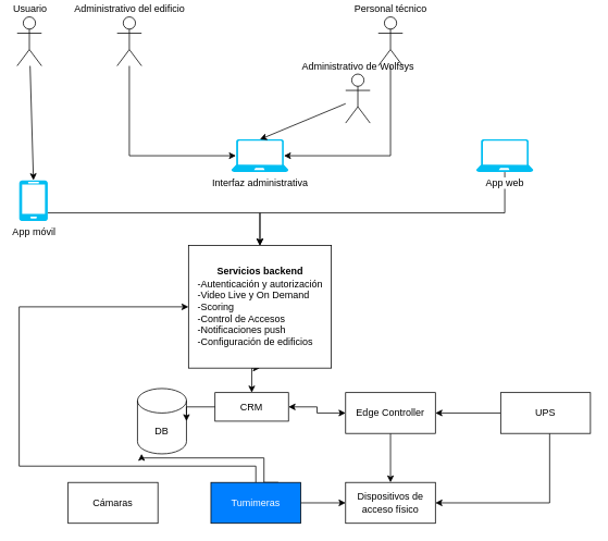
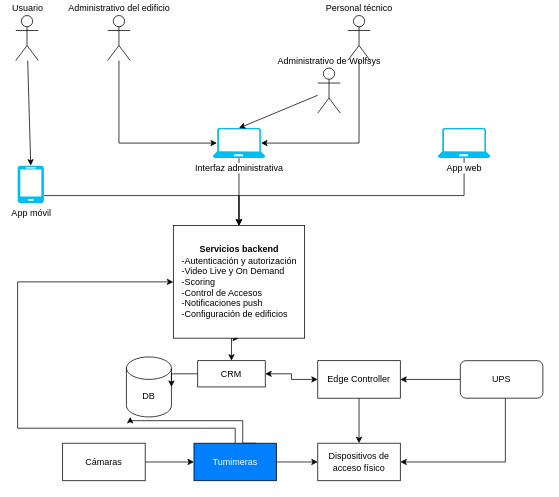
  <mxCell id="0" />
  <mxCell id="1" parent="0" />
  <mxCell id="2" value="Usuario" style="shape=umlActor;verticalLabelPosition=top;verticalAlign=bottom;html=1;align=center;labelPosition=center;" vertex="1" parent="1"><mxGeometry x="20.5" y="20" width="30" height="60" as="geometry" /></mxCell>
  <mxCell id="3" value="Administrativo del edificio" style="shape=umlActor;verticalLabelPosition=top;verticalAlign=bottom;html=1;labelPosition=center;align=center;" vertex="1" parent="1"><mxGeometry x="143" y="20" width="30" height="60" as="geometry" /></mxCell>
  <mxCell id="4" value="Personal técnico" style="shape=umlActor;verticalLabelPosition=top;verticalAlign=bottom;html=1;labelPosition=center;align=center;" vertex="1" parent="1"><mxGeometry x="463" y="20" width="30" height="60" as="geometry" /></mxCell>
  <mxCell id="5" value="Administrativo de Wolfsys" style="shape=umlActor;verticalLabelPosition=top;verticalAlign=bottom;html=1;labelPosition=center;align=center;" vertex="1" parent="1"><mxGeometry x="423" y="90" width="30" height="60" as="geometry" /></mxCell>
  <mxCell id="6" style="edgeStyle=orthogonalEdgeStyle;rounded=0;orthogonalLoop=1;jettySize=auto;html=1;entryX=0.5;entryY=0;entryDx=0;entryDy=0;" edge="1" parent="1" source="7" target="17"><mxGeometry relative="1" as="geometry"><Array as="points"><mxPoint x="36" y="260" /><mxPoint x="318" y="260" /></Array></mxGeometry></mxCell>
  <mxCell id="7" value="App móvil" style="verticalLabelPosition=bottom;html=1;verticalAlign=top;align=center;strokeColor=none;fillColor=#00BEF2;shape=mxgraph.azure.mobile;pointerEvents=1;labelBackgroundColor=default;" vertex="1" parent="1"><mxGeometry x="23" y="220" width="35" height="50" as="geometry" /></mxCell>
+ <mxCell id="8" style="edgeStyle=orthogonalEdgeStyle;rounded=0;orthogonalLoop=1;jettySize=auto;html=1;entryX=0.5;entryY=0;entryDx=0;entryDy=0;" edge="1" parent="1" source="9" target="17"><mxGeometry relative="1" as="geometry"><mxPoint x="318" y="350" as="targetPoint" /></mxGeometry></mxCell>
  <mxCell id="9" value="Interfaz administrativa" style="verticalLabelPosition=bottom;html=1;verticalAlign=top;align=center;strokeColor=none;fillColor=#00BEF2;shape=mxgraph.azure.laptop;pointerEvents=1;labelBackgroundColor=default;" vertex="1" parent="1"><mxGeometry x="283" y="170" width="70" height="40" as="geometry" /></mxCell>
  <mxCell id="10" style="edgeStyle=orthogonalEdgeStyle;rounded=0;orthogonalLoop=1;jettySize=auto;html=1;entryX=0.5;entryY=0;entryDx=0;entryDy=0;" edge="1" parent="1" source="11" target="17"><mxGeometry relative="1" as="geometry"><Array as="points"><mxPoint x="618" y="260" /><mxPoint x="318" y="260" /></Array></mxGeometry></mxCell>
  <mxCell id="11" value="App web" style="verticalLabelPosition=bottom;html=1;verticalAlign=top;align=center;strokeColor=none;fillColor=#00BEF2;shape=mxgraph.azure.laptop;pointerEvents=1;labelBackgroundColor=default;" vertex="1" parent="1"><mxGeometry x="583" y="170" width="70" height="40" as="geometry" /></mxCell>
  <mxCell id="12" style="rounded=0;orthogonalLoop=1;jettySize=auto;html=1;entryX=0.5;entryY=0;entryDx=0;entryDy=0;entryPerimeter=0;" edge="1" parent="1" source="2" target="7"><mxGeometry relative="1" as="geometry" /></mxCell>
  <mxCell id="13" style="rounded=0;orthogonalLoop=1;jettySize=auto;html=1;entryX=0.5;entryY=0;entryDx=0;entryDy=0;entryPerimeter=0;" edge="1" parent="1" source="5" target="9"><mxGeometry relative="1" as="geometry" /></mxCell>
  <mxCell id="14" style="rounded=0;orthogonalLoop=1;jettySize=auto;html=1;entryX=0.92;entryY=0.5;entryDx=0;entryDy=0;entryPerimeter=0;" edge="1" parent="1" source="4" target="9"><mxGeometry relative="1" as="geometry"><Array as="points"><mxPoint x="478" y="190" /></Array></mxGeometry></mxCell>
  <mxCell id="15" style="rounded=0;orthogonalLoop=1;jettySize=auto;html=1;entryX=0.08;entryY=0.5;entryDx=0;entryDy=0;entryPerimeter=0;" edge="1" parent="1" source="3" target="9"><mxGeometry relative="1" as="geometry"><Array as="points"><mxPoint x="158" y="190" /></Array></mxGeometry></mxCell>
  <mxCell id="16" style="edgeStyle=orthogonalEdgeStyle;rounded=0;orthogonalLoop=1;jettySize=auto;html=1;exitX=0.5;exitY=1;exitDx=0;exitDy=0;entryX=0.5;entryY=0;entryDx=0;entryDy=0;startArrow=classic;startFill=1;" edge="1" parent="1" source="17" target="32"><mxGeometry relative="1" as="geometry" /></mxCell>
  <mxCell id="17" value="&lt;b&gt;Servicios backend&lt;/b&gt;&lt;div style=&quot;text-align: left;&quot;&gt;-Autenticación y autorización&lt;/div&gt;&lt;div style=&quot;text-align: left;&quot;&gt;-&lt;span style=&quot;background-color: transparent; color: light-dark(rgb(0, 0, 0), rgb(255, 255, 255));&quot;&gt;Video Live y On Demand&lt;/span&gt;&lt;span style=&quot;background-color: transparent; color: light-dark(rgb(0, 0, 0), rgb(255, 255, 255));&quot;&gt;&amp;nbsp;&lt;/span&gt;&lt;/div&gt;&lt;div style=&quot;text-align: left;&quot;&gt;&lt;span style=&quot;background-color: transparent; color: light-dark(rgb(0, 0, 0), rgb(255, 255, 255));&quot;&gt;-Scoring&lt;/span&gt;&lt;/div&gt;&lt;div style=&quot;text-align: left;&quot;&gt;&lt;span style=&quot;background-color: transparent; color: light-dark(rgb(0, 0, 0), rgb(255, 255, 255));&quot;&gt;-Control de Accesos&lt;/span&gt;&lt;/div&gt;&lt;div style=&quot;text-align: left;&quot;&gt;&lt;span style=&quot;background-color: transparent; color: light-dark(rgb(0, 0, 0), rgb(255, 255, 255));&quot;&gt;-Notificaciones&lt;/span&gt;&lt;span style=&quot;background-color: transparent; color: light-dark(rgb(0, 0, 0), rgb(255, 255, 255));&quot;&gt;&amp;nbsp;push&lt;/span&gt;&lt;/div&gt;&lt;div style=&quot;text-align: left;&quot;&gt;&lt;span style=&quot;background-color: transparent; color: light-dark(rgb(0, 0, 0), rgb(255, 255, 255));&quot;&gt;-Configuración&lt;/span&gt;&lt;span style=&quot;background-color: transparent; color: light-dark(rgb(0, 0, 0), rgb(255, 255, 255));&quot; class=&quot;Apple-converted-space&quot;&gt;&amp;nbsp;de edificios&lt;/span&gt;&lt;/div&gt;" style="html=1;whiteSpace=wrap;" vertex="1" parent="1"><mxGeometry x="230.5" y="300" width="175" height="150" as="geometry" /></mxCell>
  <mxCell id="18" style="edgeStyle=orthogonalEdgeStyle;rounded=0;orthogonalLoop=1;jettySize=auto;html=1;entryX=0.5;entryY=0;entryDx=0;entryDy=0;" edge="1" parent="1" source="19" target="26"><mxGeometry relative="1" as="geometry" /></mxCell>
  <mxCell id="19" value="Edge Controller" style="html=1;whiteSpace=wrap;" vertex="1" parent="1"><mxGeometry x="423" y="480" width="110" height="50" as="geometry" /></mxCell>
  <mxCell id="20" style="edgeStyle=orthogonalEdgeStyle;rounded=0;orthogonalLoop=1;jettySize=auto;html=1;entryX=0;entryY=0.5;entryDx=0;entryDy=0;" edge="1" parent="1" source="23" target="26"><mxGeometry relative="1" as="geometry" /></mxCell>
  <mxCell id="21" style="edgeStyle=orthogonalEdgeStyle;rounded=0;orthogonalLoop=1;jettySize=auto;html=1;exitX=0.5;exitY=0;exitDx=0;exitDy=0;entryX=0;entryY=0.5;entryDx=0;entryDy=0;" edge="1" parent="1" source="23" target="17"><mxGeometry relative="1" as="geometry"><Array as="points"><mxPoint x="313" y="570" /><mxPoint x="23" y="570" /><mxPoint x="23" y="375" /></Array></mxGeometry></mxCell>
  <mxCell id="22" style="edgeStyle=orthogonalEdgeStyle;rounded=0;orthogonalLoop=1;jettySize=auto;html=1;exitX=0.75;exitY=0;exitDx=0;exitDy=0;" edge="1" parent="1" source="23" target="27"><mxGeometry relative="1" as="geometry"><Array as="points"><mxPoint x="323" y="590" /><mxPoint x="323" y="560" /><mxPoint x="173" y="560" /></Array></mxGeometry></mxCell>
  <mxCell id="23" value="Tumimeras" style="html=1;whiteSpace=wrap;labelBackgroundColor=none;fontColor=light-dark(#ffffff, #ededed);fillColor=#007FFF;" vertex="1" parent="1"><mxGeometry x="258" y="590" width="110" height="50" as="geometry" /></mxCell>
+ <mxCell id="24" style="edgeStyle=orthogonalEdgeStyle;rounded=0;orthogonalLoop=1;jettySize=auto;html=1;exitX=1;exitY=0.5;exitDx=0;exitDy=0;entryX=0;entryY=0.5;entryDx=0;entryDy=0;" edge="1" parent="1" source="25" target="23"><mxGeometry relative="1" as="geometry" /></mxCell>
  <mxCell id="25" value="Cámaras" style="html=1;whiteSpace=wrap;" vertex="1" parent="1"><mxGeometry x="83" y="590" width="110" height="50" as="geometry" /></mxCell>
  <mxCell id="26" value="Dispositivos de acceso físico" style="html=1;whiteSpace=wrap;" vertex="1" parent="1"><mxGeometry x="423" y="590" width="110" height="50" as="geometry" /></mxCell>
  <mxCell id="27" value="DB" style="shape=cylinder3;whiteSpace=wrap;html=1;boundedLbl=1;backgroundOutline=1;size=15;" vertex="1" parent="1"><mxGeometry x="168" y="475" width="60" height="80" as="geometry" /></mxCell>
  <mxCell id="28" style="edgeStyle=orthogonalEdgeStyle;rounded=0;orthogonalLoop=1;jettySize=auto;html=1;exitX=0;exitY=0.5;exitDx=0;exitDy=0;entryX=1;entryY=0.5;entryDx=0;entryDy=0;" edge="1" parent="1" source="30" target="19"><mxGeometry relative="1" as="geometry" /></mxCell>
  <mxCell id="29" style="edgeStyle=orthogonalEdgeStyle;rounded=0;orthogonalLoop=1;jettySize=auto;html=1;entryX=1;entryY=0.5;entryDx=0;entryDy=0;" edge="1" parent="1" source="30" target="26"><mxGeometry relative="1" as="geometry"><Array as="points"><mxPoint x="673" y="615" /></Array></mxGeometry></mxCell>
- <mxCell id="30" value="UPS" style="html=1;whiteSpace=wrap;" vertex="1" parent="1"><mxGeometry x="613" y="480" width="110" height="50" as="geometry" /></mxCell>
+ <mxCell id="30" value="UPS" style="html=1;whiteSpace=wrap;rounded=1;" vertex="1" parent="1"><mxGeometry x="613" y="480" width="110" height="50" as="geometry" /></mxCell>
  <mxCell id="31" style="edgeStyle=orthogonalEdgeStyle;rounded=0;orthogonalLoop=1;jettySize=auto;html=1;exitX=1;exitY=0.5;exitDx=0;exitDy=0;entryX=0;entryY=0.5;entryDx=0;entryDy=0;startArrow=classic;startFill=1;" edge="1" parent="1" source="32" target="19"><mxGeometry relative="1" as="geometry" /></mxCell>
  <mxCell id="32" value="CRM" style="html=1;whiteSpace=wrap;" vertex="1" parent="1"><mxGeometry x="263" y="480" width="90" height="35" as="geometry" /></mxCell>
  <mxCell id="33" style="edgeStyle=orthogonalEdgeStyle;rounded=0;orthogonalLoop=1;jettySize=auto;html=1;exitX=0;exitY=0.5;exitDx=0;exitDy=0;entryX=1;entryY=0.5;entryDx=0;entryDy=0;entryPerimeter=0;" edge="1" parent="1" source="32" target="27"><mxGeometry relative="1" as="geometry" /></mxCell>
